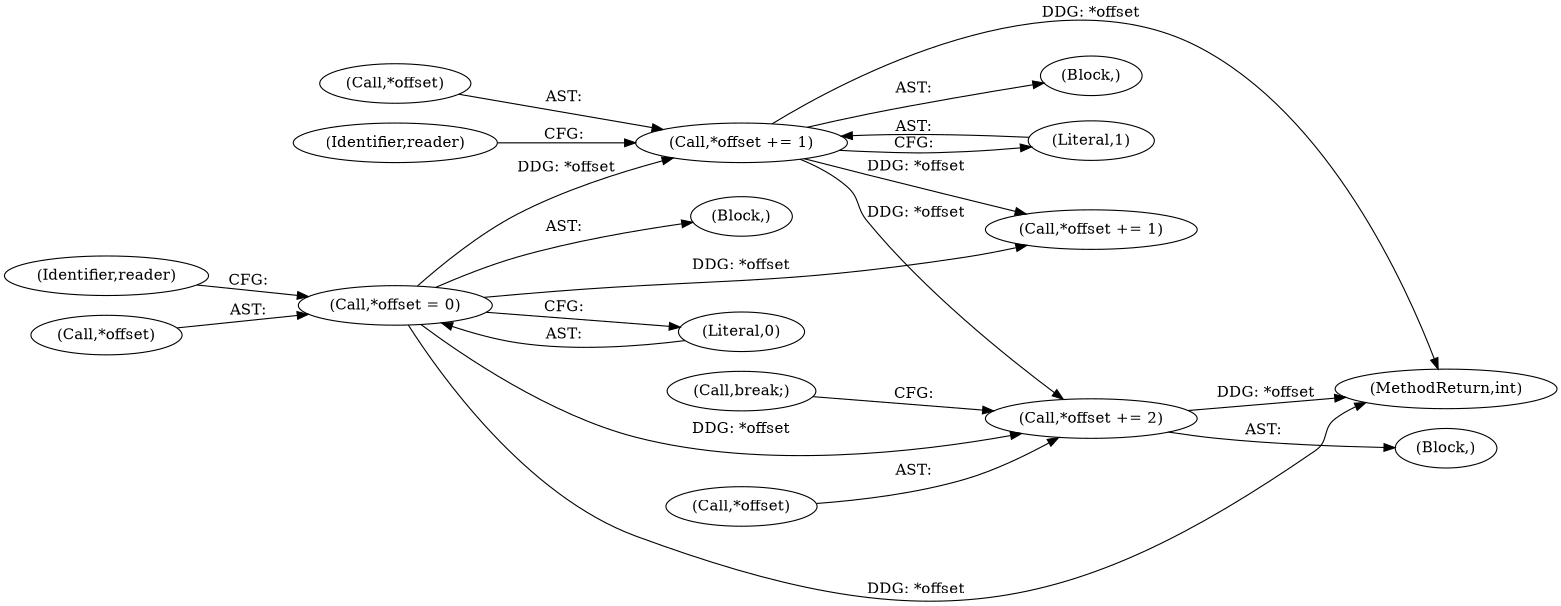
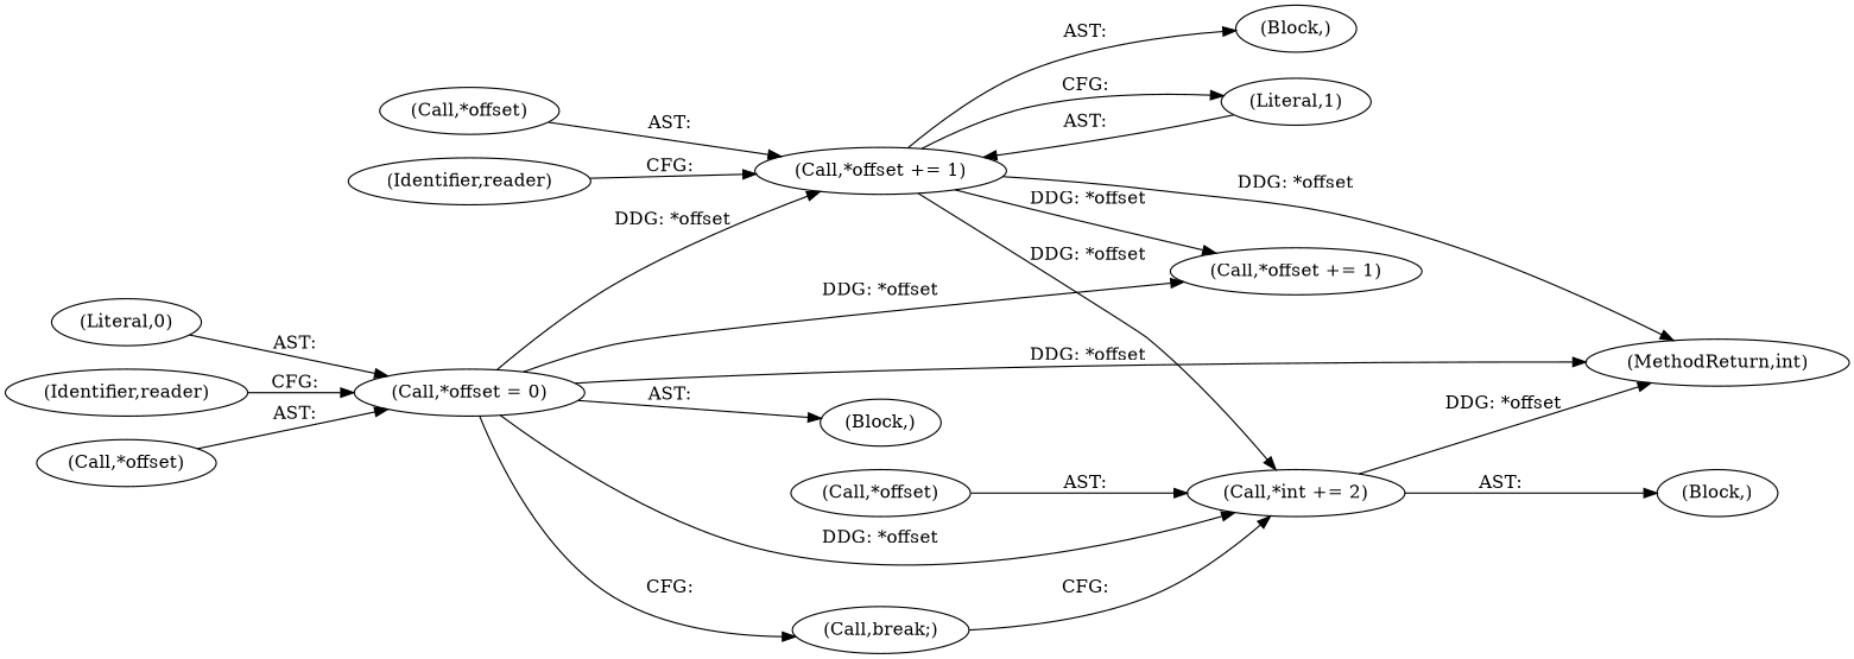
  digraph {
    rankdir=LR
-   n1 [label="(Call,*offset += 2)"]
+   n1 [label="(Call,*int += 2)"]
    n2 [label="(Block,)"]
    n3 [label="(MethodReturn,int)"]
    n4 [label="(Call,*offset = 0)"]
    n5 [label="(Call,*offset += 1)"]
    n6 [label="(Literal,0)"]
    n7 [label="(Block,)"]
    n8 [label="(Call,*offset += 1)"]
    n9 [label="(Block,)"]
    n10 [label="(Literal,1)"]
    n11 [label="(Identifier,reader)"]
    n12 [label="(Identifier,reader)"]
    n13 [label="(Call,*offset)"]
    n14 [label="(Call,*offset)"]
    n15 [label="(Call,*offset)"]
    n16 [label="(Call,break;)"]
    n1 -> n2 [label="AST: "]
    n1 -> n3 [label="DDG: *offset"]
    n4 -> n1 [label="DDG: *offset"]
    n4 -> n3 [label="DDG: *offset"]
    n4 -> n5 [label="DDG: *offset"]
-   n4 -> n6 [label="CFG: "]
+   n4 -> n16 [label="CFG: "]
    n4 -> n7 [label="AST: "]
    n4 -> n8 [label="DDG: *offset"]
    n5 -> n1 [label="DDG: *offset"]
    n5 -> n3 [label="DDG: *offset"]
    n5 -> n8 [label="DDG: *offset"]
    n5 -> n9 [label="AST: "]
    n5 -> n10 [label="CFG: "]
    n6 -> n4 [label="AST: "]
    n10 -> n5 [label="AST: "]
    n11 -> n5 [label="CFG: "]
    n12 -> n4 [label="CFG: "]
    n13 -> n1 [label="AST: "]
    n14 -> n4 [label="AST: "]
    n15 -> n5 [label="AST: "]
    n16 -> n1 [label="CFG: "]
  }
